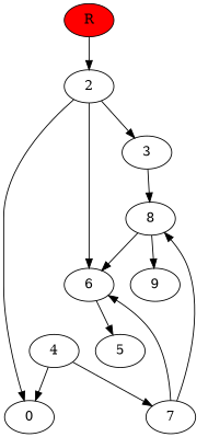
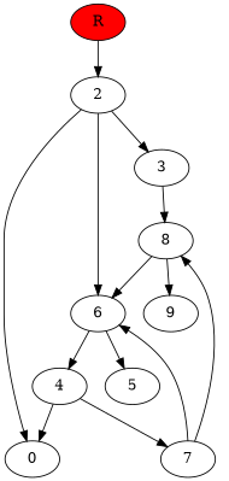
  digraph {
    n1 [label=0]
    2
    3
    6
    8
    4
    5
    9
    7
    R [fillcolor="#ff0000" style=filled]
    2 -> n1
    2 -> 3
    2 -> 6
    3 -> 8
+   6 -> 4
    6 -> 5
    8 -> 6
    8 -> 9
    4 -> n1
    4 -> 7
    7 -> 6
    7 -> 8
    R -> 2
  }
